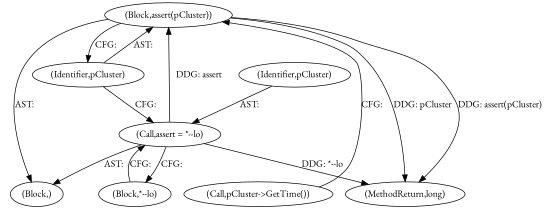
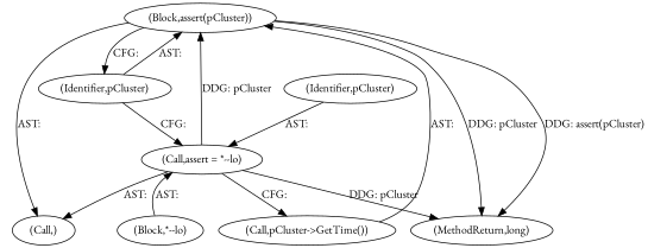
  digraph {
    fontname="EB Garamond"
    node [fontname="EB Garamond"]
    edge [fontname="EB Garamond"]
    n1 [label="(Block,assert(pCluster))"]
-   n2 [label="(Block,)"]
+   n2 [label="(Call,)"]
    n3 [label="(MethodReturn,long)"]
    n4 [label="(Identifier,pCluster)"]
    n5 [label="(Call,assert = *--lo)"]
    n6 [label="(Block,*--lo)"]
    n7 [label="(Identifier,pCluster)"]
    n8 [label="(Call,pCluster->GetTime())"]
    n1 -> n2 [label="AST: "]
    n1 -> n3 [label="DDG: pCluster"]
    n1 -> n3 [label="DDG: assert(pCluster)"]
    n1 -> n4 [label="CFG: "]
    n4 -> n1 [label="AST: "]
    n4 -> n5 [label="CFG: "]
-   n5 -> n1 [label="DDG: assert"]
+   n5 -> n1 [label="DDG: pCluster"]
    n5 -> n2 [label="AST: "]
-   n5 -> n3 [label="DDG: *--lo"]
-   n5 -> n6 [label="CFG: "]
-   n6 -> n5 [label="CFG: "]
+   n5 -> n3 [label="DDG: pCluster"]
+   n5 -> n8 [label="CFG: "]
+   n6 -> n5 [label="AST: "]
    n7 -> n5 [label="AST: "]
-   n8 -> n1 [label="CFG: "]
+   n8 -> n1 [label="AST: "]
  }
